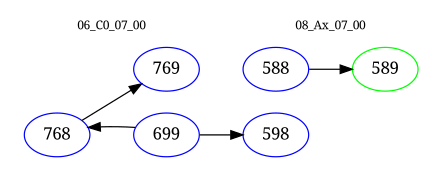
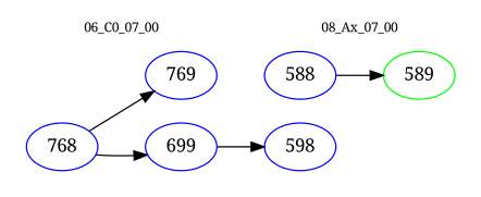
  digraph {
    fontname="Noto Serif"
    rankdir=LR
    node [color=blue fontname="Noto Serif"]
    edge [color=black fontname="Noto Serif"]
    n1 [label=588]
    n2 [label=598]
    n3 [color=green label=589]
    n4 [label=768]
    n5 [label=699]
    n6 [label=769]
    subgraph cluster_1 {
      color=white
      fontsize=10
      label="08_Ax_07_00"
      n1
      n2
      n3
    }
    subgraph cluster_2 {
      color=white
      fontsize=10
      label="06_C0_07_00"
      n4
      n5
      n6
    }
    n1 -> n3
-   n5 -> n4
+   n4 -> n5
    n4 -> n6
    n5 -> n2
  }
